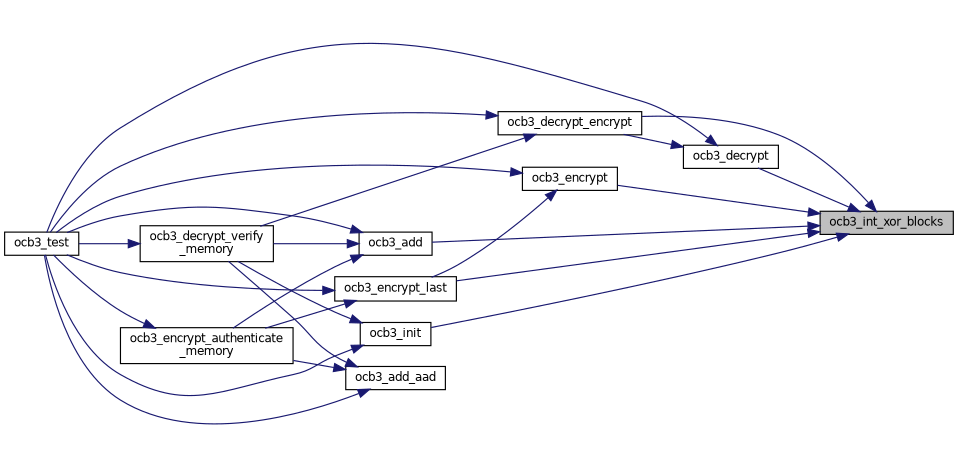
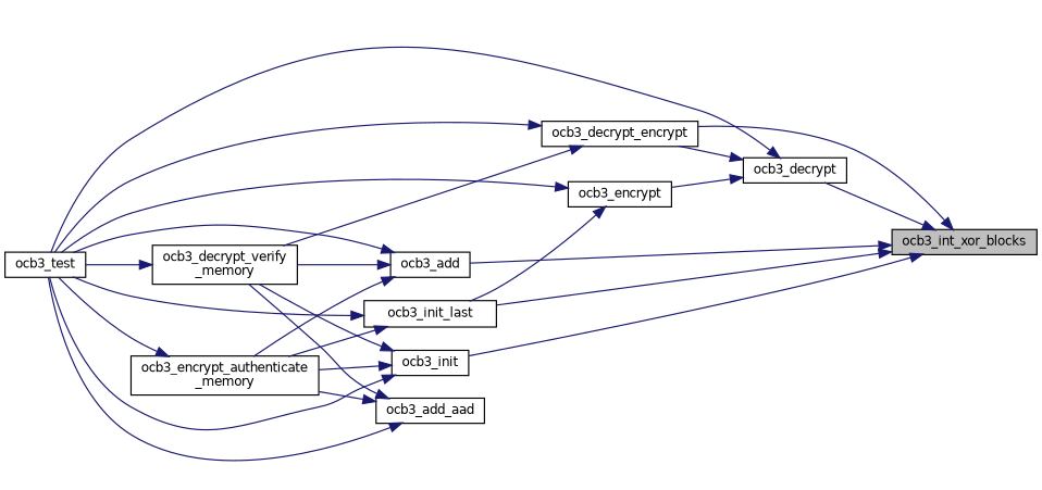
  digraph {
    rankdir=RL
    node [color=black fillcolor=white fontname=Helvetica fontsize=10 shape=record style=filled]
    edge [color=midnightblue dir=back fontname=Helvetica fontsize=10 labelfontname=Helvetica labelfontsize=10 style=solid]
    n1 [fillcolor=grey75 fontcolor=black height=0.2 label=ocb3_int_xor_blocks width=0.4]
    n2 [height=0.2 label=ocb3_decrypt width=0.4]
    n3 [height=0.2 label=ocb3_decrypt_encrypt width=0.4]
    n4 [height=0.2 label=ocb3_add width=0.4]
    n5 [height=0.2 label=ocb3_encrypt width=0.4]
-   n6 [height=0.2 label=ocb3_encrypt_last width=0.4]
+   n6 [height=0.2 label=ocb3_init_last width=0.4]
    n7 [height=0.2 label=ocb3_init width=0.4]
    n8 [height=0.2 label=ocb3_test width=0.4]
    n9 [height=0.2 label="ocb3_decrypt_verify\l_memory" width=0.4]
    n10 [height=0.2 label="ocb3_encrypt_authenticate\l_memory" width=0.4]
    n11 [height=0.2 label=ocb3_add_aad width=0.4]
    n1 -> n2
    n1 -> n3
    n1 -> n4
-   n1 -> n5
+   n2 -> n5
    n1 -> n6
    n1 -> n7
    n2 -> n3
    n2 -> n8
    n3 -> n8
    n3 -> n9
    n4 -> n8
    n4 -> n9
    n4 -> n10
    n5 -> n6
    n5 -> n8
    n6 -> n8
    n6 -> n10
    n7 -> n8
    n7 -> n9
+   n7 -> n10
    n9 -> n8
    n10 -> n8
    n11 -> n8
    n11 -> n9
    n11 -> n10
  }
